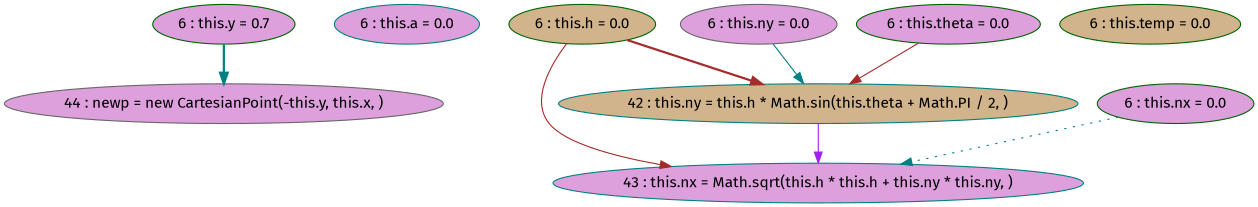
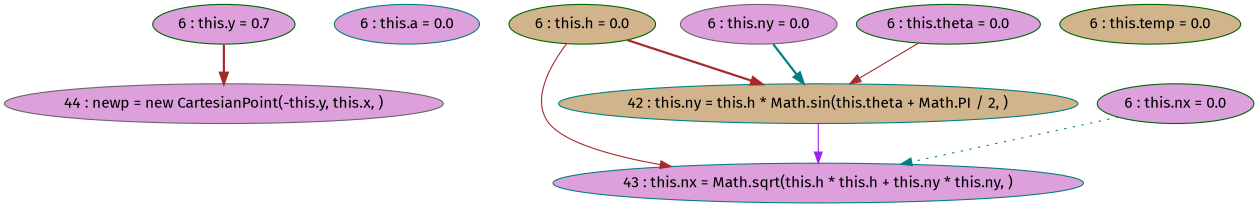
  digraph {
    fontname="Fira Sans"
    node [color=darkgreen fillcolor=plum fontname="Fira Sans" style=filled]
    edge [color=teal fontname="Fira Sans" style=solid]
    "44 : newp = new CartesianPoint(-this.y, this.x, )" [color=gray40]
    n2 [label="6 : this.y = 0.7"]
    "6 : this.a = 0.0" [color=teal]
    "6 : this.h = 0.0" [fillcolor=tan]
    "43 : this.nx = Math.sqrt(this.h * this.h + this.ny * this.ny, )" [color=teal]
    "42 : this.ny = this.h * Math.sin(this.theta + Math.PI / 2, )" [color=teal fillcolor=tan]
    "6 : this.nx = 0.0"
    "6 : this.ny = 0.0" [color=gray40]
    "6 : this.theta = 0.0"
    "6 : this.temp = 0.0" [fillcolor=tan]
-   n2 -> "44 : newp = new CartesianPoint(-this.y, this.x, )" [style=bold]
+   n2 -> "44 : newp = new CartesianPoint(-this.y, this.x, )" [color=brown style=bold]
    "6 : this.h = 0.0" -> "43 : this.nx = Math.sqrt(this.h * this.h + this.ny * this.ny, )" [color=brown]
    "6 : this.h = 0.0" -> "42 : this.ny = this.h * Math.sin(this.theta + Math.PI / 2, )" [color=brown style=bold]
    "42 : this.ny = this.h * Math.sin(this.theta + Math.PI / 2, )" -> "43 : this.nx = Math.sqrt(this.h * this.h + this.ny * this.ny, )" [color=purple]
    "6 : this.nx = 0.0" -> "43 : this.nx = Math.sqrt(this.h * this.h + this.ny * this.ny, )" [style=dotted]
-   "6 : this.ny = 0.0" -> "42 : this.ny = this.h * Math.sin(this.theta + Math.PI / 2, )"
+   "6 : this.ny = 0.0" -> "42 : this.ny = this.h * Math.sin(this.theta + Math.PI / 2, )" [style=bold]
    "6 : this.theta = 0.0" -> "42 : this.ny = this.h * Math.sin(this.theta + Math.PI / 2, )" [color=brown]
  }
